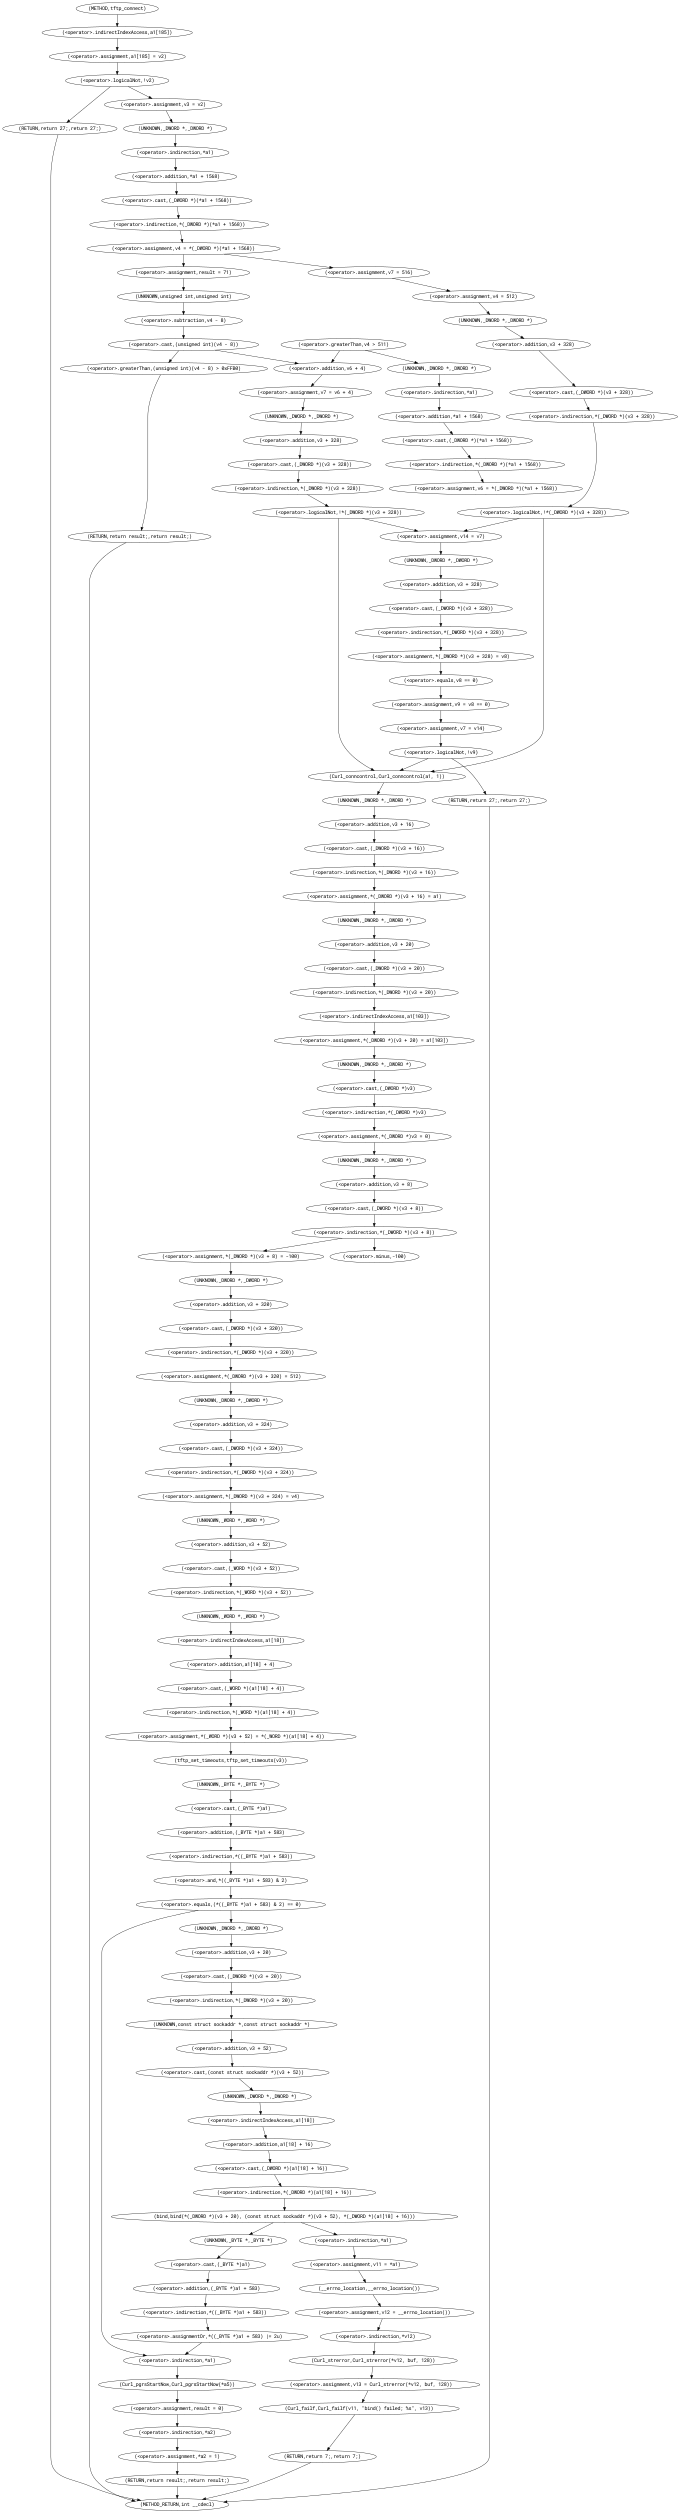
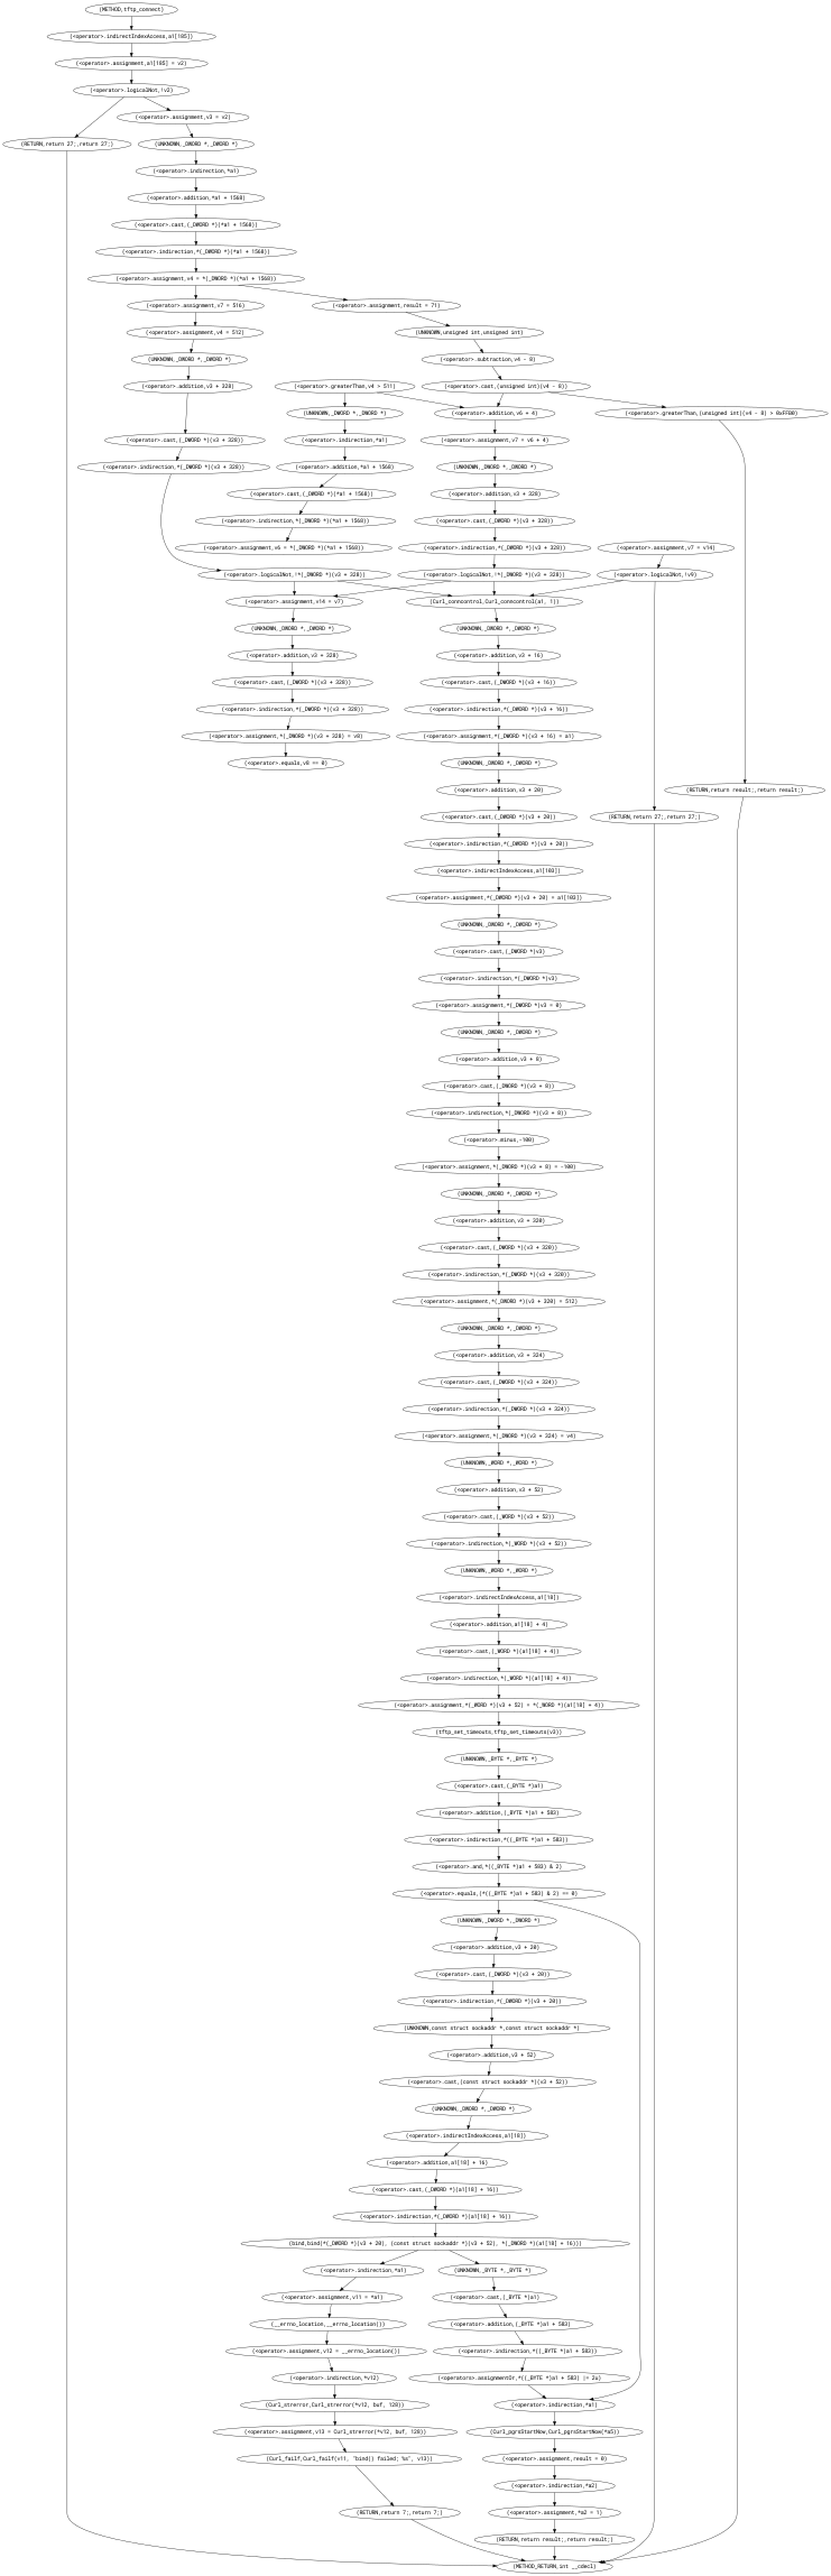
  digraph {
    fontname="Roboto Mono"
    node [fontname="Roboto Mono"]
    edge [fontname="Roboto Mono"]
    n1 [label="(<operator>.assignment,a1[185] = v2)"]
    n2 [label="(<operator>.logicalNot,!v2)"]
    n3 [label="(RETURN,return 27;,return 27;)"]
    n4 [label="(<operator>.assignment,v3 = v2)"]
    n5 [label="(<operator>.indirectIndexAccess,a1[185])"]
    n6 [label="(METHOD_RETURN,int __cdecl)"]
    n7 [label="(UNKNOWN,_DWORD *,_DWORD *)"]
    n8 [label="(<operator>.indirection,*a1)"]
    n9 [label="(<operator>.assignment,v4 = *(_DWORD *)(*a1 + 1568))"]
    n10 [label="(<operator>.assignment,result = 71)"]
    n11 [label="(<operator>.assignment,v7 = 516)"]
    n12 [label="(UNKNOWN,unsigned int,unsigned int)"]
    n13 [label="(<operator>.assignment,v4 = 512)"]
    n14 [label="(<operator>.indirection,*(_DWORD *)(*a1 + 1568))"]
    n15 [label="(<operator>.cast,(_DWORD *)(*a1 + 1568))"]
    n16 [label="(<operator>.addition,*a1 + 1568)"]
    n17 [label="(<operator>.subtraction,v4 - 8)"]
    n18 [label="(<operator>.greaterThan,(unsigned int)(v4 - 8) > 0xFFB0)"]
    n19 [label="(RETURN,return result;,return result;)"]
    n20 [label="(<operator>.cast,(unsigned int)(v4 - 8))"]
    n21 [label="(<operator>.addition,v6 + 4)"]
    n22 [label="(<operator>.greaterThan,v4 > 511)"]
    n23 [label="(UNKNOWN,_DWORD *,_DWORD *)"]
    n24 [label="(<operator>.indirection,*a1)"]
    n25 [label="(<operator>.assignment,v7 = v6 + 4)"]
    n26 [label="(<operator>.assignment,v6 = *(_DWORD *)(*a1 + 1568))"]
    n27 [label="(<operator>.indirection,*(_DWORD *)(*a1 + 1568))"]
    n28 [label="(<operator>.cast,(_DWORD *)(*a1 + 1568))"]
    n29 [label="(<operator>.addition,*a1 + 1568)"]
    n30 [label="(UNKNOWN,_DWORD *,_DWORD *)"]
    n31 [label="(<operator>.addition,v3 + 328)"]
    n32 [label="(<operator>.logicalNot,!*(_DWORD *)(v3 + 328))"]
    n33 [label="(<operator>.assignment,v14 = v7)"]
    n34 [label="(Curl_conncontrol,Curl_conncontrol(a1, 1))"]
    n35 [label="(UNKNOWN,_DWORD *,_DWORD *)"]
    n36 [label="(UNKNOWN,_DWORD *,_DWORD *)"]
    n37 [label="(<operator>.indirection,*(_DWORD *)(v3 + 328))"]
    n38 [label="(<operator>.cast,(_DWORD *)(v3 + 328))"]
    n39 [label="(<operator>.addition,v3 + 328)"]
    n40 [label="(<operator>.assignment,*(_DWORD *)(v3 + 328) = v8)"]
    n41 [label="(<operator>.equals,v8 == 0)"]
-   n42 [label="(<operator>.assignment,v9 = v8 == 0)"]
    n43 [label="(<operator>.indirection,*(_DWORD *)(v3 + 328))"]
    n44 [label="(<operator>.cast,(_DWORD *)(v3 + 328))"]
    n45 [label="(<operator>.assignment,v7 = v14)"]
    n46 [label="(<operator>.logicalNot,!v9)"]
    n47 [label="(RETURN,return 27;,return 27;)"]
    n48 [label="(UNKNOWN,_DWORD *,_DWORD *)"]
    n49 [label="(<operator>.addition,v3 + 328)"]
    n50 [label="(<operator>.logicalNot,!*(_DWORD *)(v3 + 328))"]
    n51 [label="(<operator>.indirection,*(_DWORD *)(v3 + 328))"]
    n52 [label="(<operator>.cast,(_DWORD *)(v3 + 328))"]
    n53 [label="(<operator>.addition,v3 + 16)"]
    n54 [label="(<operator>.assignment,*(_DWORD *)(v3 + 16) = a1)"]
    n55 [label="(UNKNOWN,_DWORD *,_DWORD *)"]
    n56 [label="(<operator>.addition,v3 + 20)"]
    n57 [label="(<operator>.indirection,*(_DWORD *)(v3 + 16))"]
    n58 [label="(<operator>.cast,(_DWORD *)(v3 + 16))"]
    n59 [label="(<operator>.assignment,*(_DWORD *)(v3 + 20) = a1[103])"]
    n60 [label="(UNKNOWN,_DWORD *,_DWORD *)"]
    n61 [label="(<operator>.cast,(_DWORD *)v3)"]
    n62 [label="(<operator>.indirection,*(_DWORD *)(v3 + 20))"]
    n63 [label="(<operator>.indirectIndexAccess,a1[103])"]
    n64 [label="(<operator>.cast,(_DWORD *)(v3 + 20))"]
    n65 [label="(<operator>.assignment,*(_DWORD *)v3 = 0)"]
    n66 [label="(UNKNOWN,_DWORD *,_DWORD *)"]
    n67 [label="(<operator>.addition,v3 + 8)"]
    n68 [label="(<operator>.indirection,*(_DWORD *)v3)"]
    n69 [label="(<operator>.assignment,*(_DWORD *)(v3 + 8) = -100)"]
    n70 [label="(UNKNOWN,_DWORD *,_DWORD *)"]
    n71 [label="(<operator>.addition,v3 + 320)"]
    n72 [label="(<operator>.indirection,*(_DWORD *)(v3 + 8))"]
    n73 [label="(<operator>.minus,-100)"]
    n74 [label="(<operator>.cast,(_DWORD *)(v3 + 8))"]
    n75 [label="(<operator>.assignment,*(_DWORD *)(v3 + 320) = 512)"]
    n76 [label="(UNKNOWN,_DWORD *,_DWORD *)"]
    n77 [label="(<operator>.addition,v3 + 324)"]
    n78 [label="(<operator>.indirection,*(_DWORD *)(v3 + 320))"]
    n79 [label="(<operator>.cast,(_DWORD *)(v3 + 320))"]
    n80 [label="(<operator>.assignment,*(_DWORD *)(v3 + 324) = v4)"]
    n81 [label="(UNKNOWN,_WORD *,_WORD *)"]
    n82 [label="(<operator>.addition,v3 + 52)"]
    n83 [label="(<operator>.indirection,*(_DWORD *)(v3 + 324))"]
    n84 [label="(<operator>.cast,(_DWORD *)(v3 + 324))"]
    n85 [label="(<operator>.assignment,*(_WORD *)(v3 + 52) = *(_WORD *)(a1[18] + 4))"]
    n86 [label="(tftp_set_timeouts,tftp_set_timeouts(v3))"]
    n87 [label="(UNKNOWN,_BYTE *,_BYTE *)"]
    n88 [label="(<operator>.indirection,*(_WORD *)(v3 + 52))"]
    n89 [label="(UNKNOWN,_WORD *,_WORD *)"]
    n90 [label="(<operator>.indirectIndexAccess,a1[18])"]
    n91 [label="(<operator>.cast,(_WORD *)(v3 + 52))"]
    n92 [label="(<operator>.indirection,*(_WORD *)(a1[18] + 4))"]
    n93 [label="(<operator>.cast,(_WORD *)(a1[18] + 4))"]
    n94 [label="(<operator>.addition,a1[18] + 4)"]
    n95 [label="(<operator>.cast,(_BYTE *)a1)"]
    n96 [label="(<operator>.equals,(*((_BYTE *)a1 + 583) & 2) == 0)"]
    n97 [label="(UNKNOWN,_DWORD *,_DWORD *)"]
    n98 [label="(<operator>.indirection,*a1)"]
    n99 [label="(<operator>.addition,v3 + 20)"]
    n100 [label="(Curl_pgrsStartNow,Curl_pgrsStartNow(*a5))"]
    n101 [label="(<operator>.and,*((_BYTE *)a1 + 583) & 2)"]
    n102 [label="(<operator>.indirection,*((_BYTE *)a1 + 583))"]
    n103 [label="(<operator>.addition,(_BYTE *)a1 + 583)"]
    n104 [label="(bind,bind(*(_DWORD *)(v3 + 20), (const struct sockaddr *)(v3 + 52), *(_DWORD *)(a1[18] + 16)))"]
    n105 [label="(<operator>.indirection,*a1)"]
    n106 [label="(UNKNOWN,_BYTE *,_BYTE *)"]
    n107 [label="(<operator>.assignment,v11 = *a1)"]
    n108 [label="(<operator>.cast,(_BYTE *)a1)"]
    n109 [label="(<operator>.indirection,*(_DWORD *)(v3 + 20))"]
    n110 [label="(UNKNOWN,const struct sockaddr *,const struct sockaddr *)"]
    n111 [label="(<operator>.addition,v3 + 52)"]
    n112 [label="(<operator>.cast,(_DWORD *)(v3 + 20))"]
    n113 [label="(<operator>.cast,(const struct sockaddr *)(v3 + 52))"]
    n114 [label="(UNKNOWN,_DWORD *,_DWORD *)"]
    n115 [label="(<operator>.indirectIndexAccess,a1[18])"]
    n116 [label="(<operator>.indirection,*(_DWORD *)(a1[18] + 16))"]
    n117 [label="(<operator>.cast,(_DWORD *)(a1[18] + 16))"]
    n118 [label="(<operator>.addition,a1[18] + 16)"]
    n119 [label="(__errno_location,__errno_location())"]
    n120 [label="(<operator>.assignment,v12 = __errno_location())"]
    n121 [label="(<operator>.indirection,*v12)"]
    n122 [label="(Curl_strerror,Curl_strerror(*v12, buf, 128))"]
    n123 [label="(<operator>.assignment,v13 = Curl_strerror(*v12, buf, 128))"]
    n124 [label="(Curl_failf,Curl_failf(v11, \"bind() failed; %s\", v13))"]
    n125 [label="(RETURN,return 7;,return 7;)"]
    n126 [label="(<operators>.assignmentOr,*((_BYTE *)a1 + 583) |= 2u)"]
    n127 [label="(<operator>.indirection,*((_BYTE *)a1 + 583))"]
    n128 [label="(<operator>.addition,(_BYTE *)a1 + 583)"]
    n129 [label="(<operator>.assignment,result = 0)"]
    n130 [label="(<operator>.indirection,*a2)"]
    n131 [label="(<operator>.assignment,*a2 = 1)"]
    n132 [label="(RETURN,return result;,return result;)"]
    n133 [label="(METHOD,tftp_connect)"]
    n1 -> n2
    n2 -> n3
    n2 -> n4
    n3 -> n6
    n4 -> n7
    n5 -> n1
    n7 -> n8
    n8 -> n16
    n9 -> n10
    n9 -> n11
    n10 -> n12
    n11 -> n13
    n12 -> n17
    n13 -> n48
    n14 -> n9
    n15 -> n14
    n16 -> n15
    n17 -> n20
    n18 -> n19
    n19 -> n6
    n20 -> n18
    n20 -> n21
    n21 -> n25
    n22 -> n21
    n22 -> n23
    n23 -> n24
    n24 -> n29
    n25 -> n30
    n27 -> n26
    n28 -> n27
    n29 -> n28
    n30 -> n31
    n31 -> n38
    n32 -> n33
    n32 -> n34
    n33 -> n35
    n34 -> n36
    n35 -> n39
    n36 -> n53
    n37 -> n32
    n38 -> n37
    n39 -> n44
    n40 -> n41
-   n41 -> n42
-   n42 -> n45
    n43 -> n40
    n44 -> n43
    n45 -> n46
    n46 -> n34
    n46 -> n47
    n47 -> n6
    n48 -> n49
    n49 -> n52
    n50 -> n33
    n50 -> n34
    n51 -> n50
    n52 -> n51
    n53 -> n58
    n54 -> n55
    n55 -> n56
    n56 -> n64
    n57 -> n54
    n58 -> n57
    n59 -> n60
    n60 -> n61
    n61 -> n68
    n62 -> n63
    n63 -> n59
    n64 -> n62
    n65 -> n66
    n66 -> n67
    n67 -> n74
    n68 -> n65
    n69 -> n70
    n70 -> n71
    n71 -> n79
    n72 -> n73
-   n72 -> n69
+   n73 -> n69
    n74 -> n72
    n75 -> n76
    n76 -> n77
    n77 -> n84
    n78 -> n75
    n79 -> n78
    n80 -> n81
    n81 -> n82
    n82 -> n91
    n83 -> n80
    n84 -> n83
    n85 -> n86
    n86 -> n87
    n87 -> n95
    n88 -> n89
    n89 -> n90
    n90 -> n94
    n91 -> n88
    n92 -> n85
    n93 -> n92
    n94 -> n93
    n95 -> n103
    n96 -> n97
    n96 -> n98
    n97 -> n99
    n98 -> n100
    n99 -> n112
    n100 -> n129
    n101 -> n96
    n102 -> n101
    n103 -> n102
    n104 -> n105
    n104 -> n106
    n105 -> n107
    n106 -> n108
    n107 -> n119
    n108 -> n128
    n109 -> n110
    n110 -> n111
    n111 -> n113
    n112 -> n109
    n113 -> n114
    n114 -> n115
    n115 -> n118
    n116 -> n104
    n117 -> n116
    n118 -> n117
    n119 -> n120
    n120 -> n121
    n121 -> n122
    n122 -> n123
    n123 -> n124
    n124 -> n125
    n125 -> n6
    n126 -> n98
    n127 -> n126
    n128 -> n127
    n129 -> n130
    n130 -> n131
    n131 -> n132
    n132 -> n6
    n133 -> n5
  }
